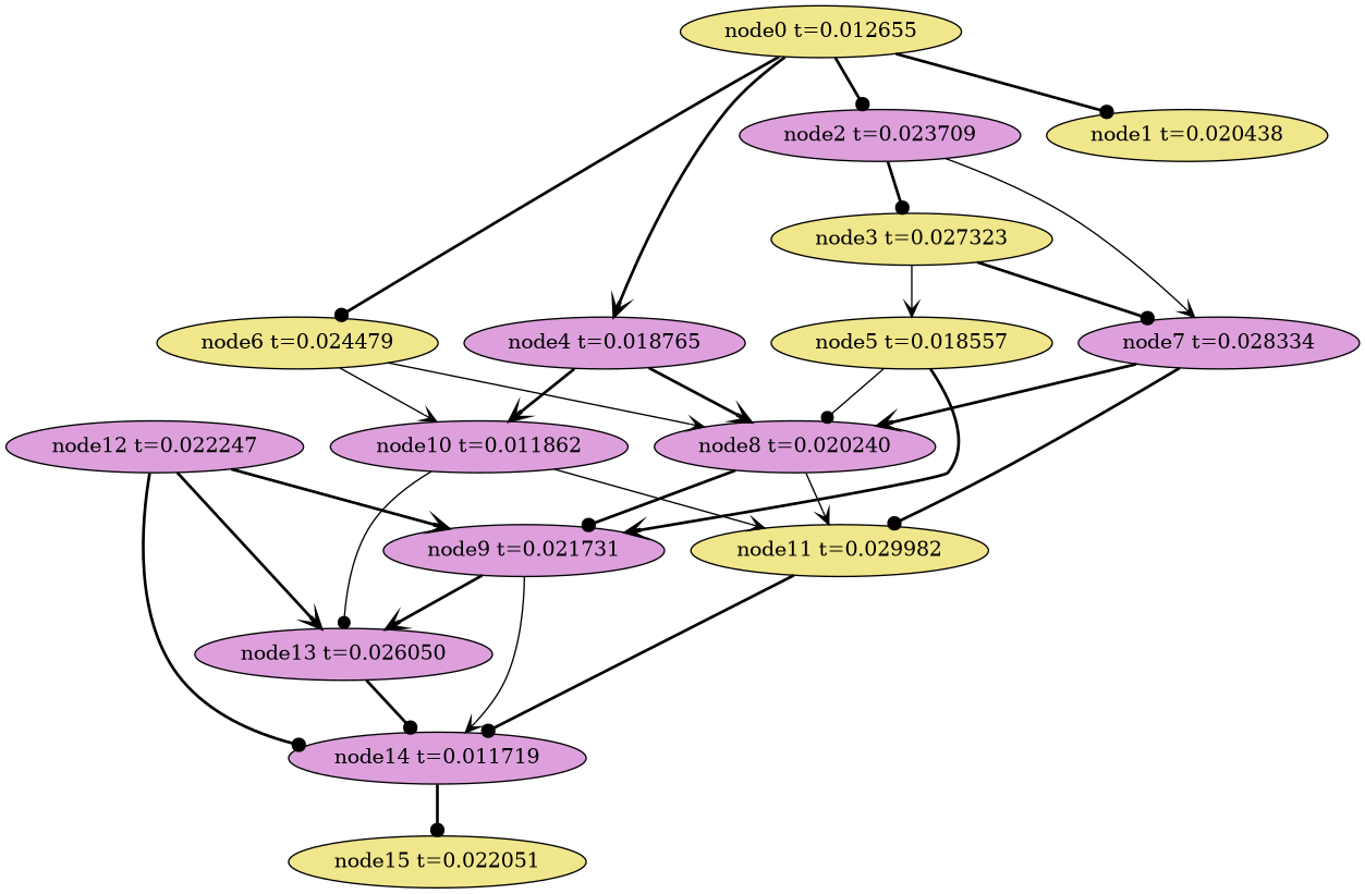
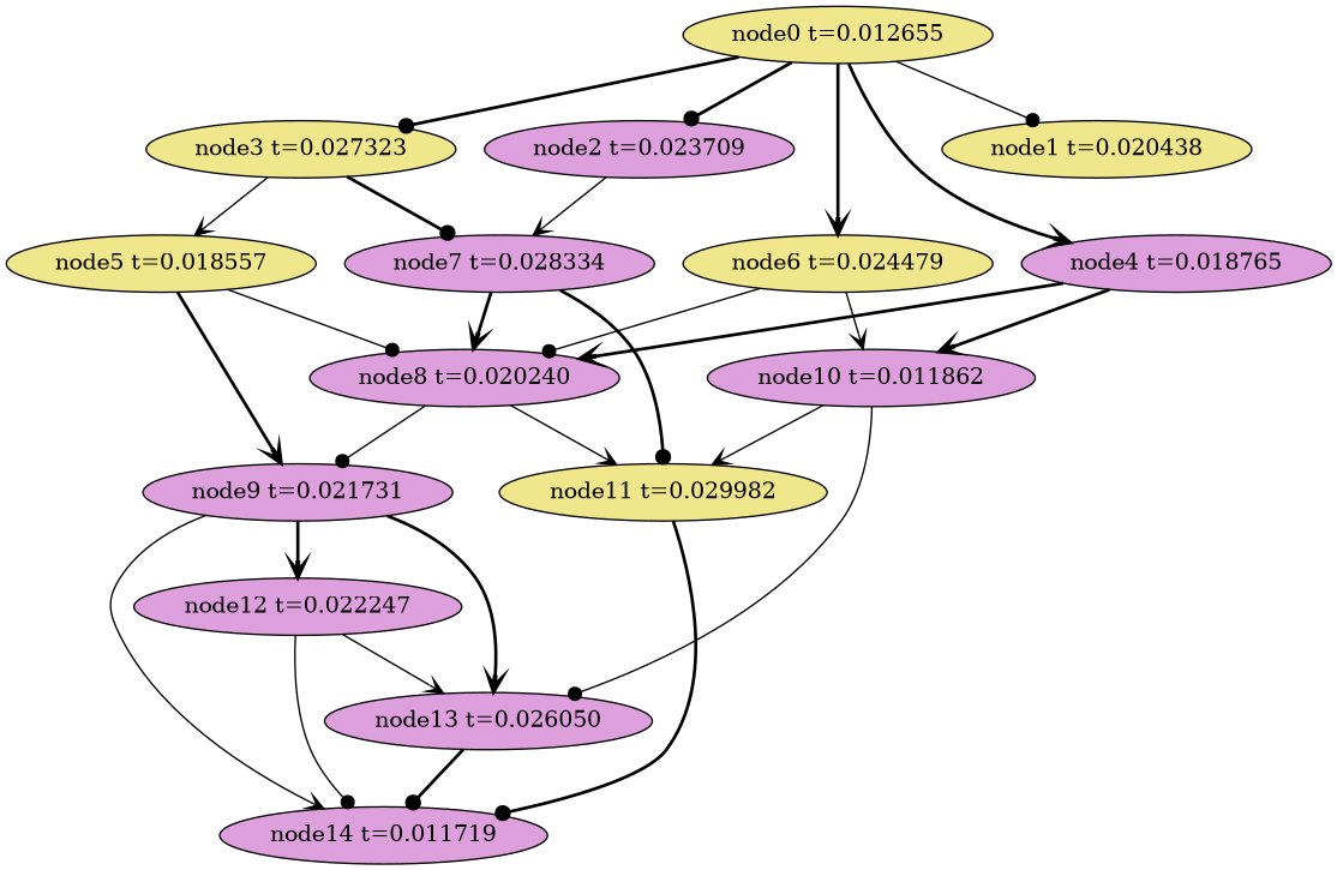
  digraph {
    node [fillcolor=plum style=filled]
    edge [arrowhead=vee style=bold]
-   n1 [fillcolor=khaki label="node15 t=0.022051"]
    n2 [label="node14 t=0.011719"]
    n3 [label="node13 t=0.026050"]
    n4 [label="node12 t=0.022247"]
    n5 [fillcolor=khaki label="node11 t=0.029982"]
    n6 [label="node10 t=0.011862"]
    n7 [label="node9 t=0.021731"]
    n8 [label="node8 t=0.020240"]
    n9 [label="node7 t=0.028334"]
    n10 [fillcolor=khaki label="node6 t=0.024479"]
    n11 [fillcolor=khaki label="node5 t=0.018557"]
    n12 [label="node4 t=0.018765"]
    n13 [fillcolor=khaki label="node3 t=0.027323"]
    n14 [label="node2 t=0.023709"]
    n15 [fillcolor=khaki label="node1 t=0.020438"]
    n16 [fillcolor=khaki label="node0 t=0.012655"]
-   n2 -> n1 [arrowhead=dot]
    n3 -> n2 [arrowhead=dot]
-   n4 -> n2 [arrowhead=dot]
-   n4 -> n3
+   n4 -> n2 [arrowhead=dot style=solid]
+   n4 -> n3 [style=solid]
    n5 -> n2 [arrowhead=dot]
    n6 -> n3 [arrowhead=dot style=solid]
    n6 -> n5 [style=solid]
    n7 -> n2 [style=solid]
    n7 -> n3
-   n4 -> n7
+   n7 -> n4
    n8 -> n5 [style=solid]
-   n8 -> n7 [arrowhead=dot]
+   n8 -> n7 [arrowhead=dot style=solid]
    n9 -> n5 [arrowhead=dot]
    n9 -> n8
    n10 -> n6 [style=solid]
-   n10 -> n8 [style=solid]
+   n10 -> n8 [arrowhead=dot style=solid]
    n11 -> n7
    n11 -> n8 [arrowhead=dot style=solid]
    n12 -> n6
    n12 -> n8
    n13 -> n9 [arrowhead=dot]
    n13 -> n11 [style=solid]
    n14 -> n9 [style=solid]
-   n16 -> n10 [arrowhead=dot]
+   n16 -> n10
    n16 -> n12
-   n14 -> n13 [arrowhead=dot]
+   n16 -> n13 [arrowhead=dot]
    n16 -> n14 [arrowhead=dot]
-   n16 -> n15 [arrowhead=dot]
+   n16 -> n15 [arrowhead=dot style=solid]
  }
